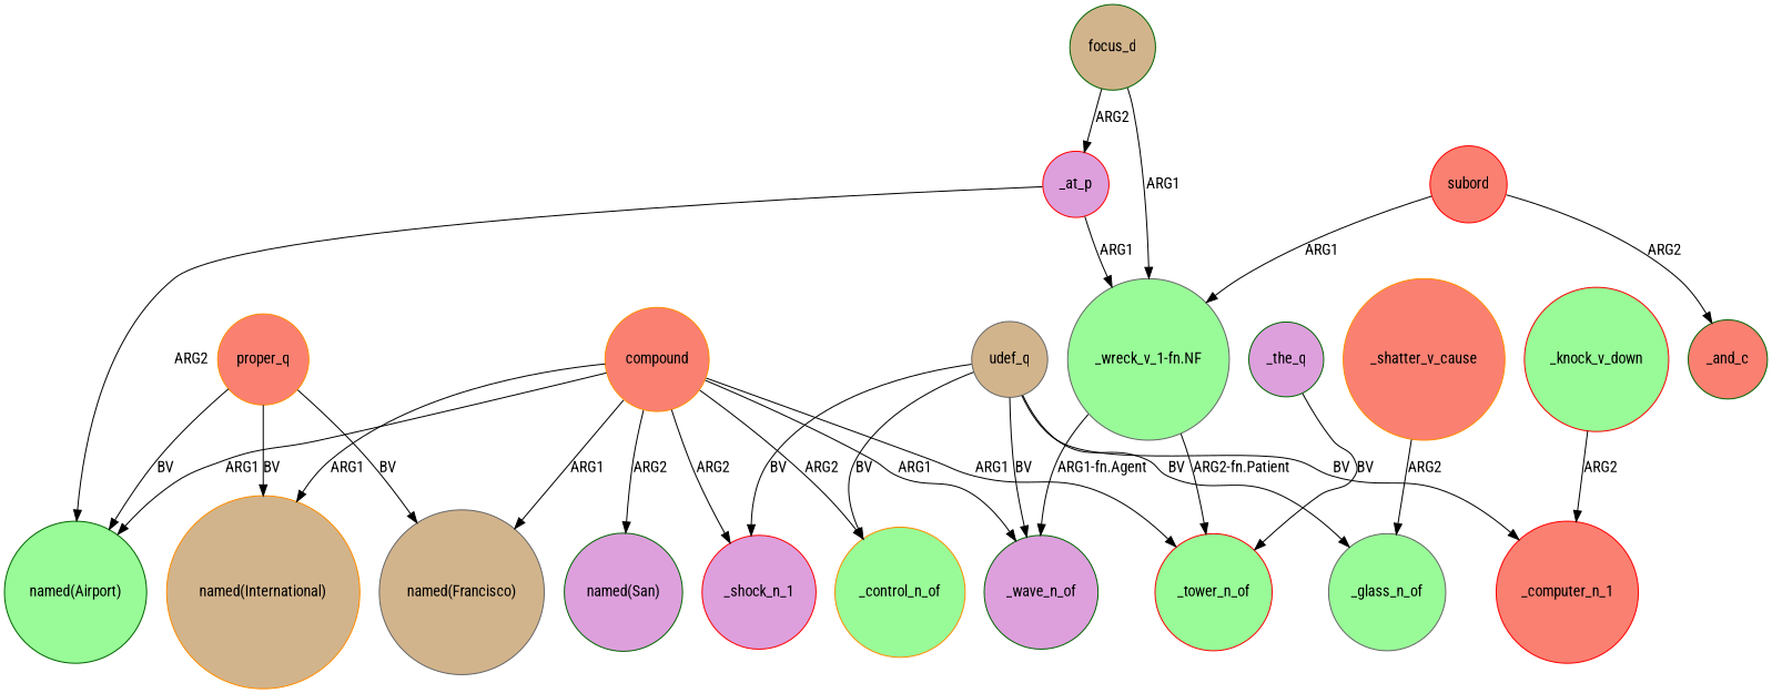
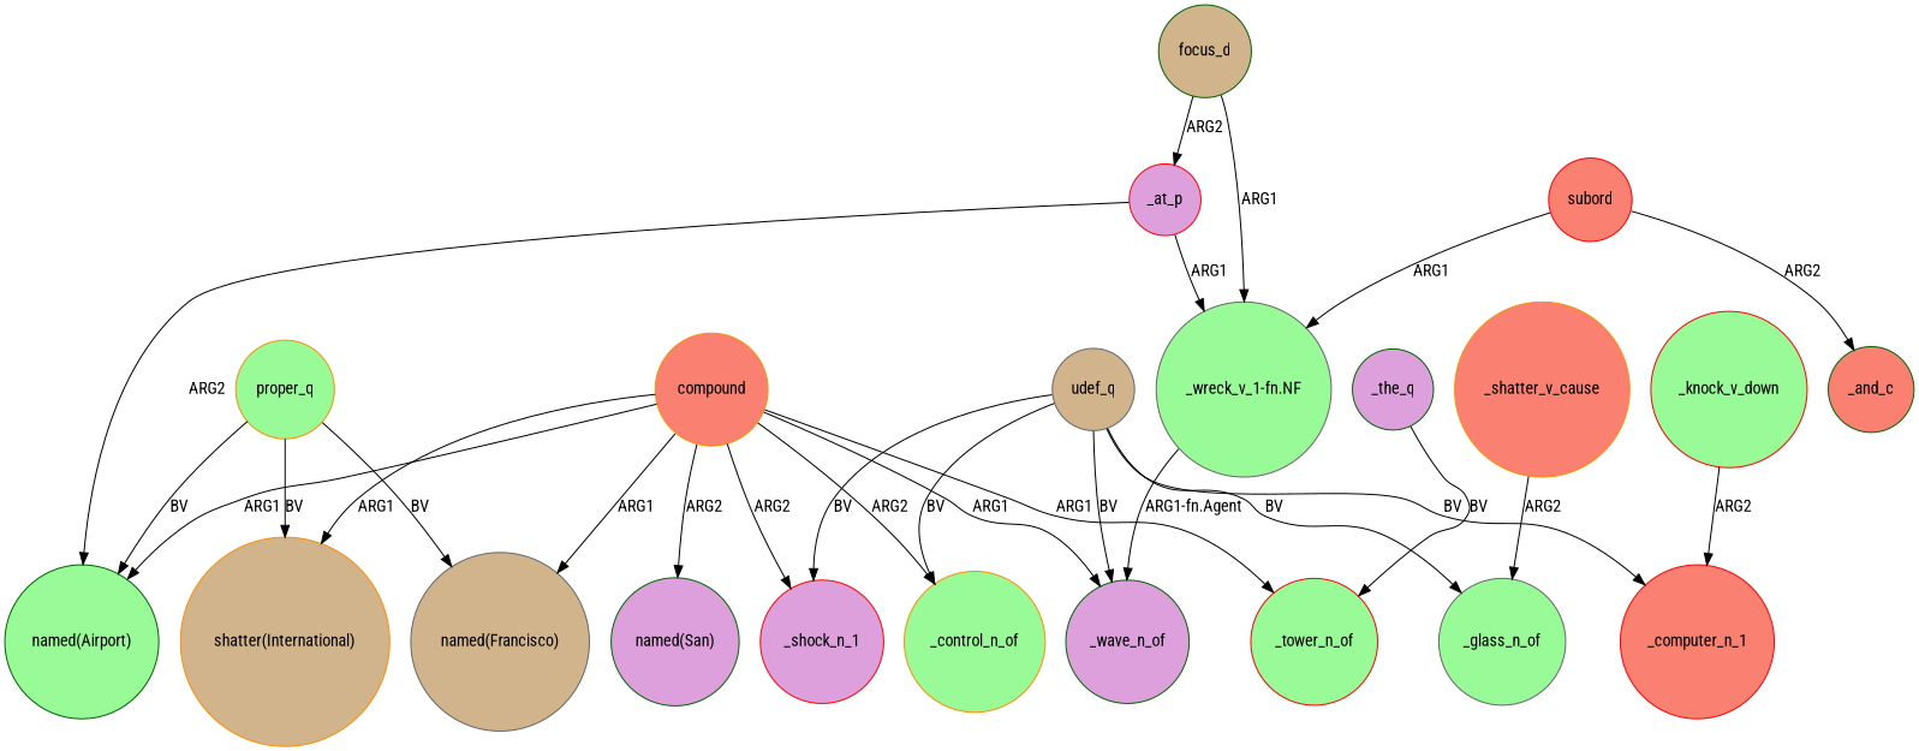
  digraph {
    fontname="Roboto Condensed"
    node [color=darkgreen fillcolor=palegreen fontname="Roboto Condensed" shape=circle style=filled]
    edge [fontname="Roboto Condensed"]
    compound [color=darkorange fillcolor=salmon]
-   "named(International)" [color=darkorange fillcolor=tan]
+   "named(International)" [color=darkorange fillcolor=tan label="shatter(International)"]
    "named(Francisco)" [color=gray40 fillcolor=tan]
    "named(San)" [fillcolor=plum]
    _tower_n_of [color=red]
    _control_n_of [color=darkorange]
    "named(Airport)"
    _wave_n_of [fillcolor=plum]
    _shock_n_1 [color=red fillcolor=plum]
    subord [color=red fillcolor=salmon]
    "_wreck_v_1-fn.NF" [color=gray40]
    _and_c [fillcolor=salmon]
    focus_d [fillcolor=tan]
    _at_p [color=red fillcolor=plum]
-   proper_q [color=darkorange fillcolor=salmon]
+   proper_q [color=darkorange]
    udef_q [color=gray40 fillcolor=tan]
    _glass_n_of [color=gray40]
    _computer_n_1 [color=red fillcolor=salmon]
    _shatter_v_cause [color=darkorange fillcolor=salmon]
    _knock_v_down [color=red]
    _the_q [fillcolor=plum]
    compound -> "named(International)" [label=ARG1]
    compound -> "named(Francisco)" [label=ARG1]
    compound -> "named(San)" [label=ARG2]
    compound -> _tower_n_of [label=ARG1]
    compound -> _control_n_of [label=ARG2]
    compound -> "named(Airport)" [label=ARG1]
    compound -> _wave_n_of [label=ARG1]
    compound -> _shock_n_1 [label=ARG2]
    subord -> "_wreck_v_1-fn.NF" [label=ARG1]
    subord -> _and_c [label=ARG2]
-   "_wreck_v_1-fn.NF" -> _tower_n_of [label="ARG2-fn.Patient"]
    "_wreck_v_1-fn.NF" -> _wave_n_of [label="ARG1-fn.Agent"]
    focus_d -> "_wreck_v_1-fn.NF" [label=ARG1]
    focus_d -> _at_p [label=ARG2]
    _at_p -> "named(Airport)" [label=ARG2]
    _at_p -> "_wreck_v_1-fn.NF" [label=ARG1]
    proper_q -> "named(International)" [label=BV]
    proper_q -> "named(Francisco)" [label=BV]
    proper_q -> "named(Airport)" [label=BV]
    udef_q -> _control_n_of [label=BV]
    udef_q -> _wave_n_of [label=BV]
    udef_q -> _shock_n_1 [label=BV]
    udef_q -> _glass_n_of [label=BV]
    udef_q -> _computer_n_1 [label=BV]
    _shatter_v_cause -> _glass_n_of [label=ARG2]
    _knock_v_down -> _computer_n_1 [label=ARG2]
    _the_q -> _tower_n_of [label=BV]
  }
